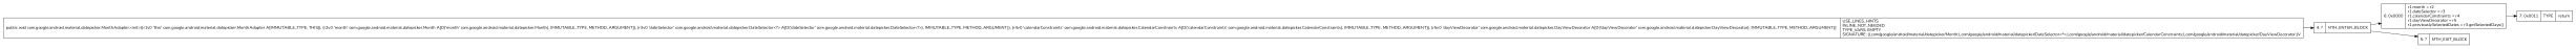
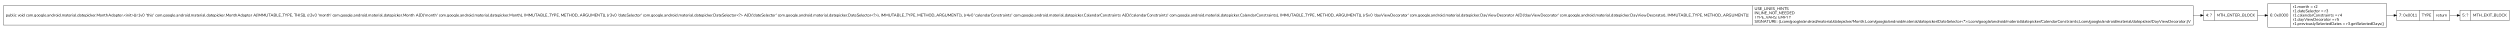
  digraph {
    fontname=Nunito
    rankdir=LR
    node [fontname=Nunito shape=record]
    edge [fontname=Nunito]
    n1 [label="{4\:\ ?|MTH_ENTER_BLOCK\l}"]
    n2 [label="{6\:\ 0x0000|r1.month = r2\lr1.dateSelector = r3\lr1.calendarConstraints = r4\lr1.dayViewDecorator = r5\lr1.previouslySelectedDates = r3.getSelectedDays()\l}"]
    n3 [label="{7\:\ 0x0011|TYPE\l|return\l}"]
    n4 [label="{5\:\ ?|MTH_EXIT_BLOCK\l}"]
    n5 [label="{public void com.google.android.material.datepicker.MonthAdapter.\<init\>((r1v0 'this' com.google.android.material.datepicker.MonthAdapter A[IMMUTABLE_TYPE, THIS]), (r2v0 'month' com.google.android.material.datepicker.Month A[D('month' com.google.android.material.datepicker.Month), IMMUTABLE_TYPE, METHOD_ARGUMENT]), (r3v0 'dateSelector' com.google.android.material.datepicker.DateSelector\<?\> A[D('dateSelector' com.google.android.material.datepicker.DateSelector\<?\>), IMMUTABLE_TYPE, METHOD_ARGUMENT]), (r4v0 'calendarConstraints' com.google.android.material.datepicker.CalendarConstraints A[D('calendarConstraints' com.google.android.material.datepicker.CalendarConstraints), IMMUTABLE_TYPE, METHOD_ARGUMENT]), (r5v0 'dayViewDecorator' com.google.android.material.datepicker.DayViewDecorator A[D('dayViewDecorator' com.google.android.material.datepicker.DayViewDecorator), IMMUTABLE_TYPE, METHOD_ARGUMENT]))  | USE_LINES_HINTS\lINLINE_NOT_NEEDED\lTYPE_VARS: EMPTY\lSIGNATURE: (Lcom\/google\/android\/material\/datepicker\/Month;Lcom\/google\/android\/material\/datepicker\/DateSelector\<*\>;Lcom\/google\/android\/material\/datepicker\/CalendarConstraints;Lcom\/google\/android\/material\/datepicker\/DayViewDecorator;)V\l}"]
    n1 -> n2
    n2 -> n3
-   n1 -> n4
+   n3 -> n4
    n5 -> n1
  }
